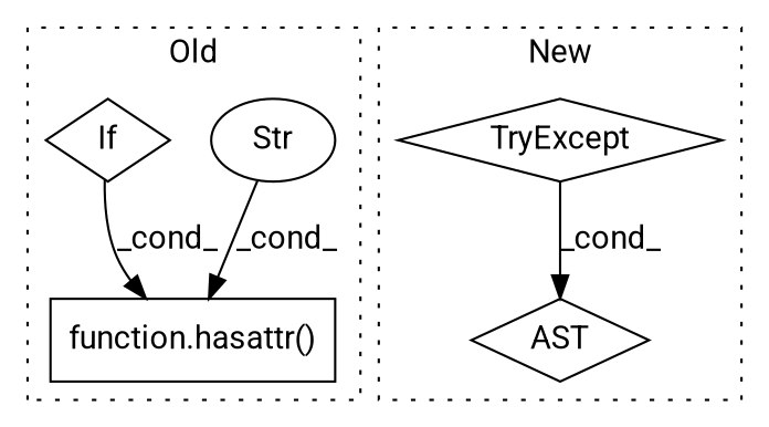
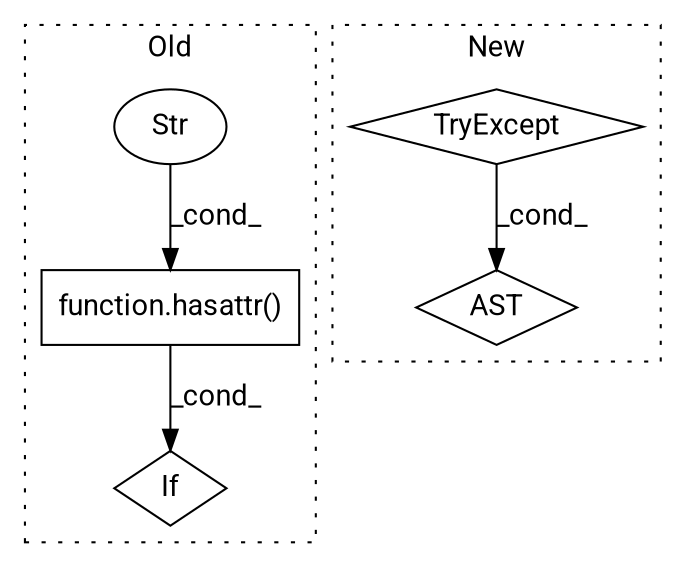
  digraph {
    fontname=Roboto
    node [fontname=Roboto shape=diamond]
    edge [fontname=Roboto]
    n1 [a=75 l="8,1" label="function.hasattr()" s="5933,5973" shape=box]
    n2 [a=66 l=14 label=Str s=5959 shape=ellipse]
    n3 [a=96 l=3 label=If s=5929]
    n4 [a=71 l=17 label=TryExcept s=5258]
    n5 [a=2 l="7,0" label=AST s="5396,0"]
    subgraph cluster_1 {
      label=Old
      style=dotted
      n1
      n2
      n3
    }
    subgraph cluster_2 {
      label=New
      style=dotted
      n4
      n5
    }
-   n3 -> n1 [label=_cond_]
+   n1 -> n3 [label=_cond_]
    n2 -> n1 [label=_cond_]
    n4 -> n5 [label=_cond_]
  }
